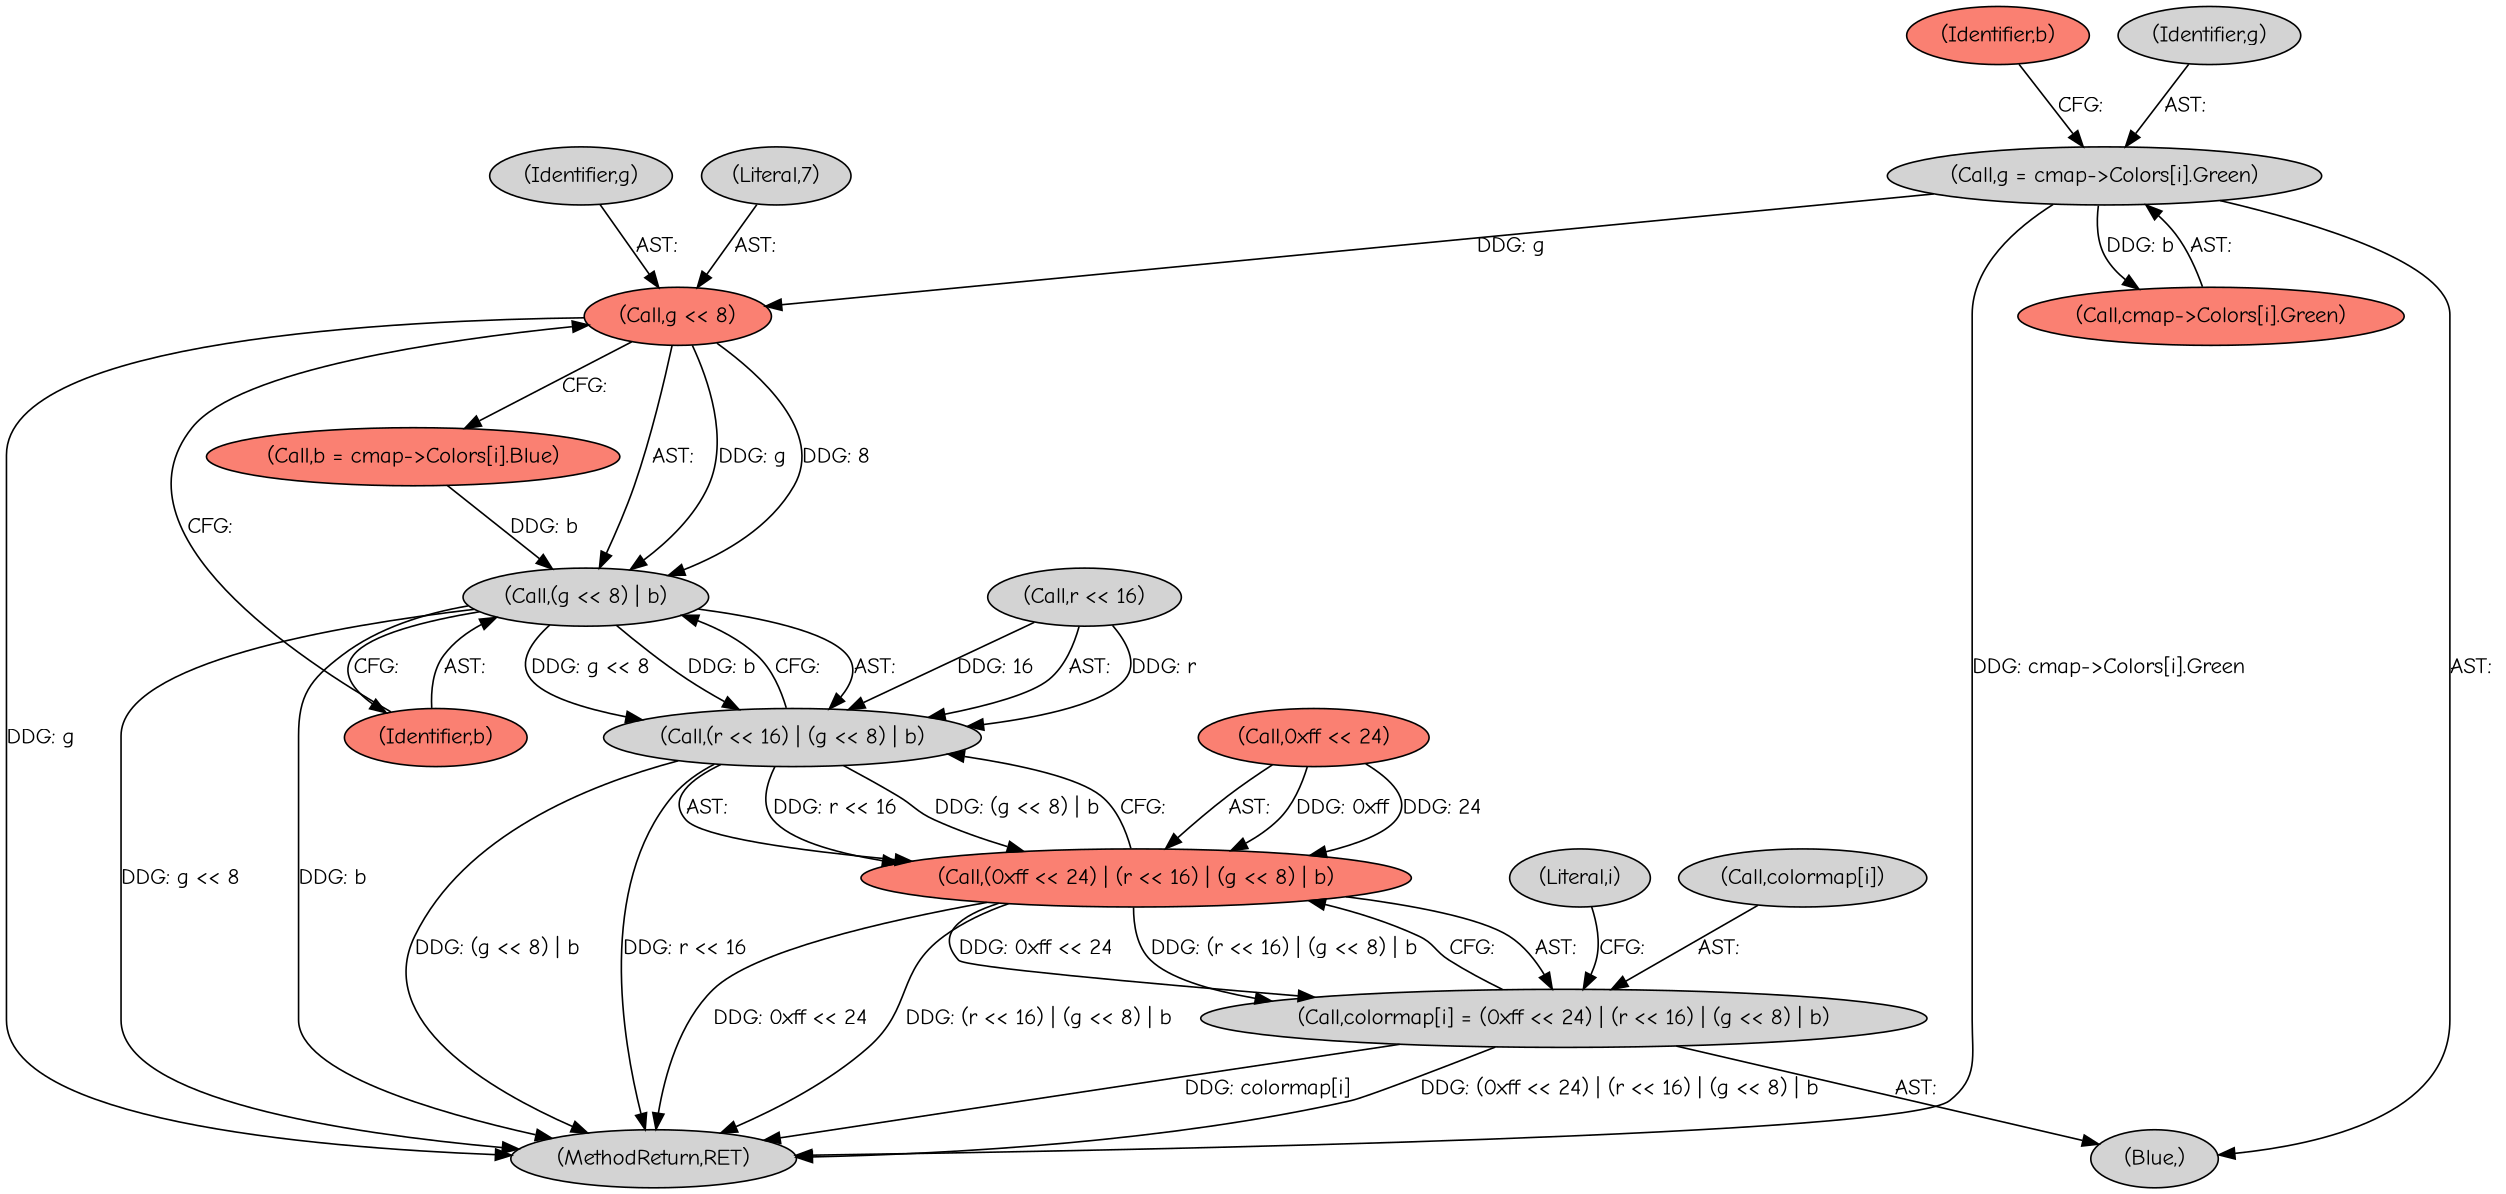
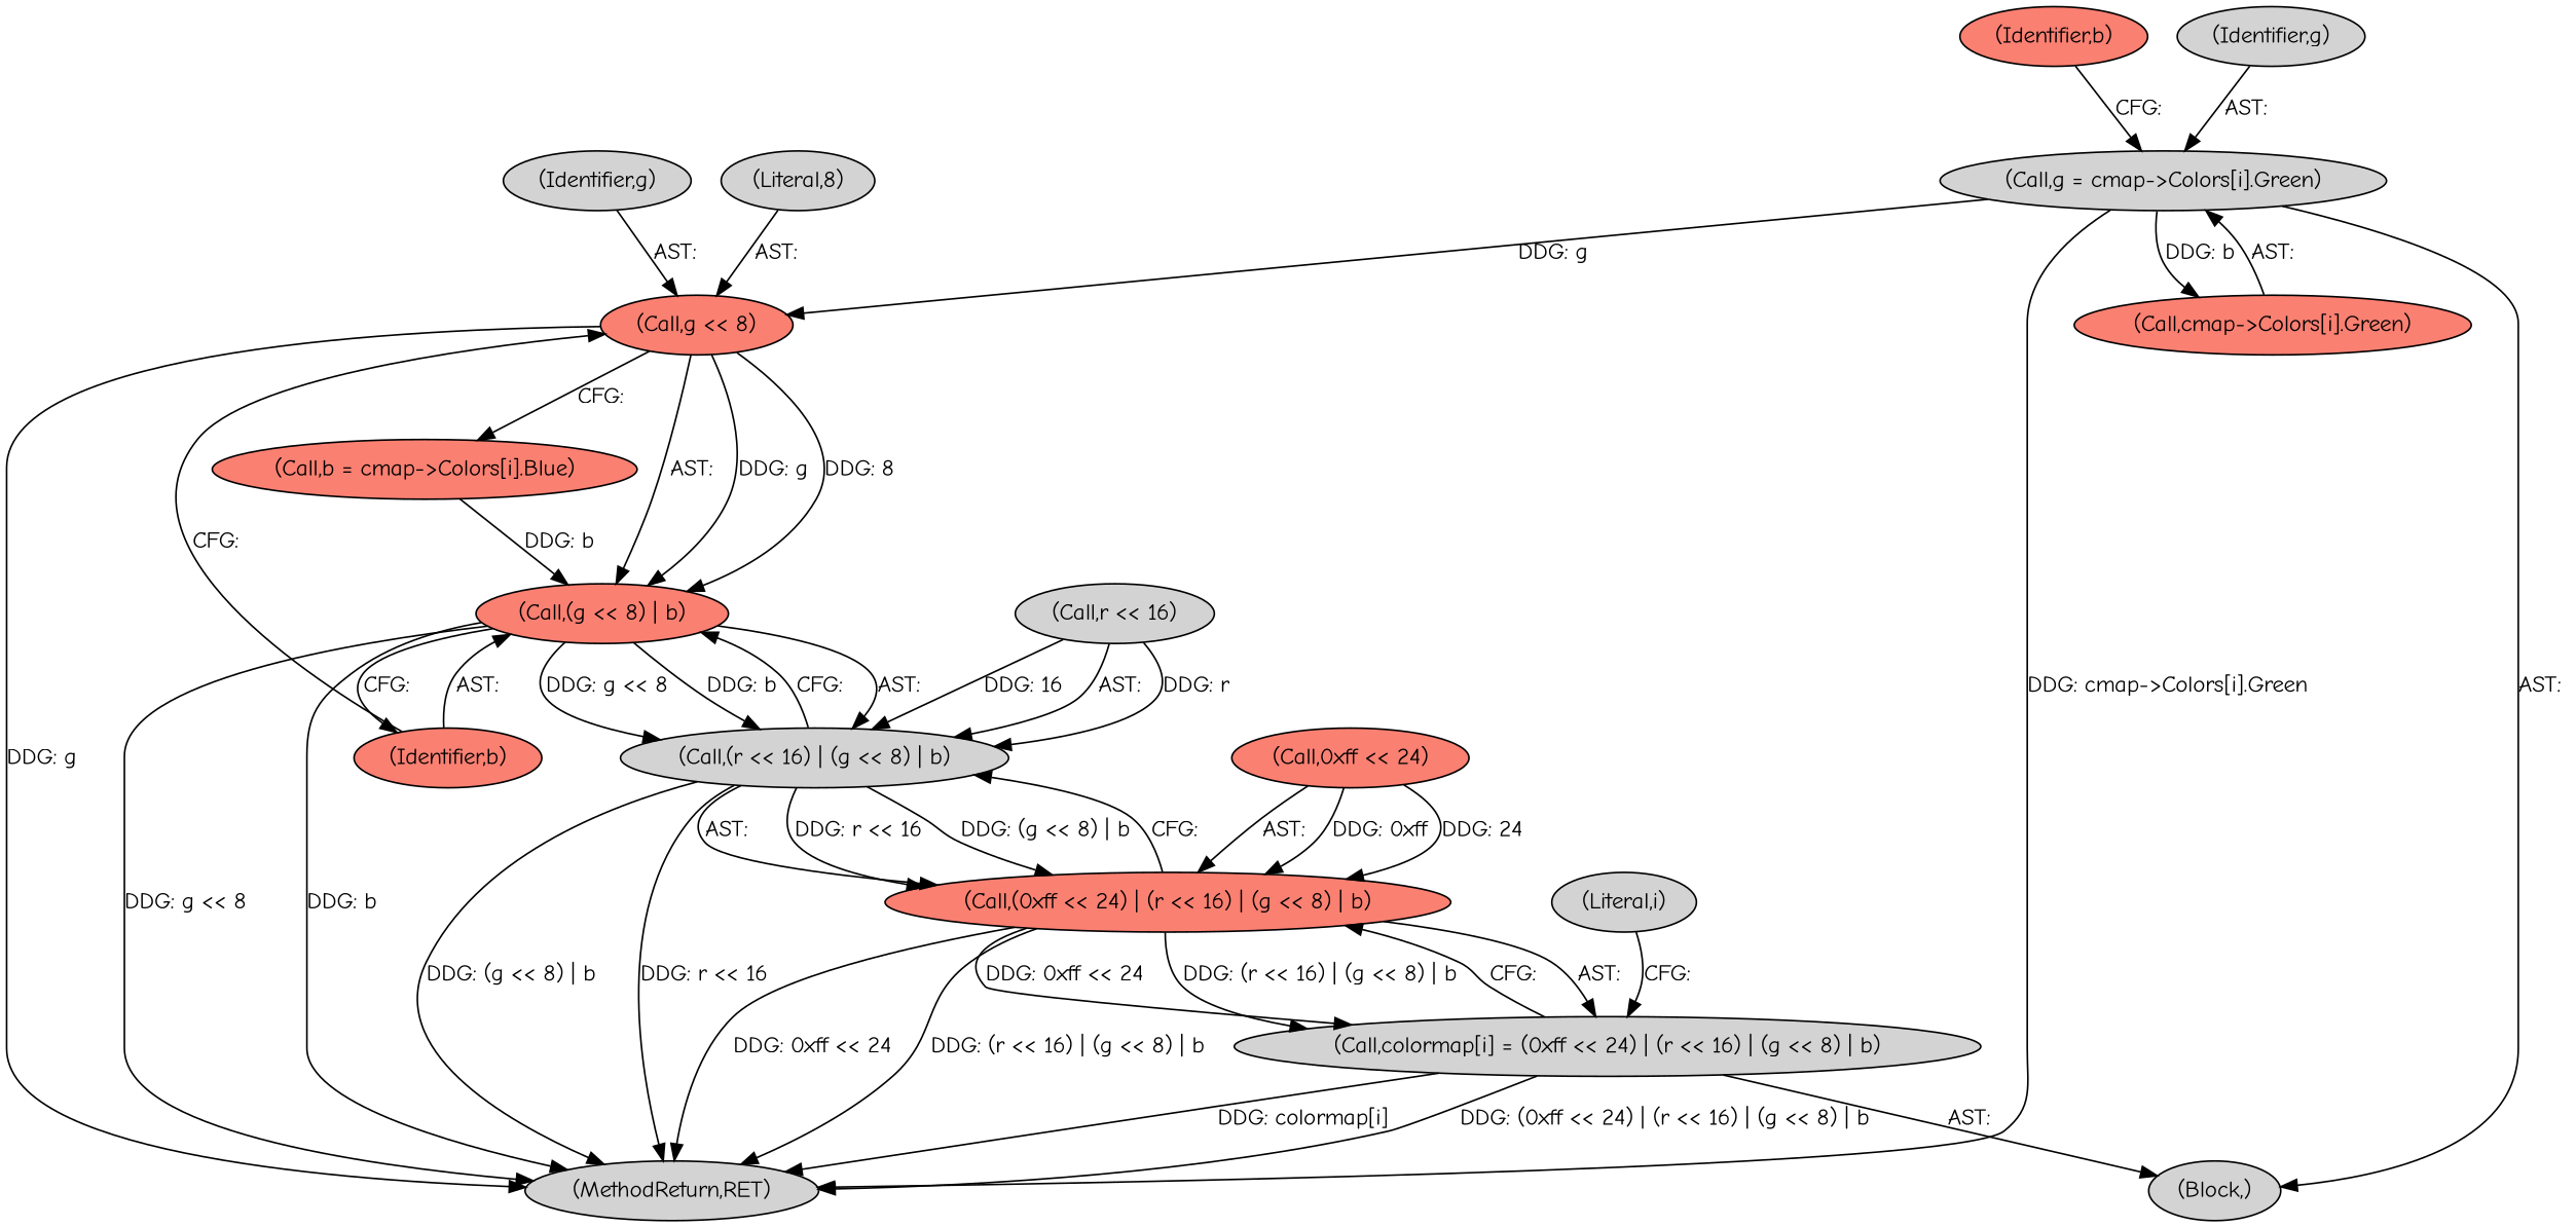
  digraph {
    fontname="Comic Neue"
    node [fillcolor=lightgrey fontname="Comic Neue" style=filled]
    edge [fontname="Comic Neue"]
    n1 [label="(Call,g = cmap->Colors[i].Green)"]
    n2 [fillcolor=salmon label="(Call,g << 8)"]
-   n3 [label="(Blue,)"]
+   n3 [label="(Block,)"]
    n4 [label="(MethodReturn,RET)"]
    n5 [fillcolor=salmon label="(Call,cmap->Colors[i].Green)"]
-   n6 [label="(Call,(g << 8) | b)"]
+   n6 [fillcolor=salmon label="(Call,(g << 8) | b)"]
    n7 [fillcolor=salmon label="(Call,b = cmap->Colors[i].Blue)"]
    n8 [label="(Call,(r << 16) | (g << 8) | b)"]
    n9 [fillcolor=salmon label="(Identifier,b)"]
-   n10 [label="(Literal,7)"]
+   n10 [label="(Literal,8)"]
    n11 [fillcolor=salmon label="(Call,(0xff << 24) | (r << 16) | (g << 8) | b)"]
    n12 [label="(Call,colormap[i] = (0xff << 24) | (r << 16) | (g << 8) | b)"]
    n13 [fillcolor=salmon label="(Identifier,b)"]
    n14 [label="(Literal,i)"]
-   n15 [label="(Call,colormap[i])"]
    n16 [label="(Identifier,g)"]
    n17 [fillcolor=salmon label="(Call,0xff << 24)"]
    n18 [label="(Call,r << 16)"]
    n19 [label="(Identifier,g)"]
    n1 -> n2 [label="DDG: g"]
    n1 -> n3 [label="AST: "]
    n1 -> n4 [label="DDG: cmap->Colors[i].Green"]
    n1 -> n5 [label="DDG: b"]
    n2 -> n4 [label="DDG: g"]
    n2 -> n6 [label="AST: "]
    n2 -> n6 [label="DDG: g"]
    n2 -> n6 [label="DDG: 8"]
    n2 -> n7 [label="CFG: "]
    n5 -> n1 [label="AST: "]
    n6 -> n4 [label="DDG: b"]
    n6 -> n4 [label="DDG: g << 8"]
    n6 -> n8 [label="AST: "]
    n6 -> n8 [label="DDG: g << 8"]
    n6 -> n8 [label="DDG: b"]
    n6 -> n9 [label="CFG: "]
    n7 -> n6 [label="DDG: b"]
    n8 -> n4 [label="DDG: (g << 8) | b"]
    n8 -> n4 [label="DDG: r << 16"]
    n8 -> n6 [label="CFG: "]
    n8 -> n11 [label="AST: "]
    n8 -> n11 [label="DDG: r << 16"]
    n8 -> n11 [label="DDG: (g << 8) | b"]
    n9 -> n2 [label="CFG: "]
    n9 -> n6 [label="AST: "]
    n10 -> n2 [label="AST: "]
    n11 -> n4 [label="DDG: 0xff << 24"]
    n11 -> n4 [label="DDG: (r << 16) | (g << 8) | b"]
    n11 -> n8 [label="CFG: "]
    n11 -> n12 [label="AST: "]
    n11 -> n12 [label="DDG: 0xff << 24"]
    n11 -> n12 [label="DDG: (r << 16) | (g << 8) | b"]
    n12 -> n3 [label="AST: "]
    n12 -> n4 [label="DDG: colormap[i]"]
    n12 -> n4 [label="DDG: (0xff << 24) | (r << 16) | (g << 8) | b"]
    n12 -> n11 [label="CFG: "]
    n13 -> n1 [label="CFG: "]
    n14 -> n12 [label="CFG: "]
-   n15 -> n12 [label="AST: "]
    n16 -> n1 [label="AST: "]
    n17 -> n11 [label="AST: "]
    n17 -> n11 [label="DDG: 0xff"]
    n17 -> n11 [label="DDG: 24"]
    n18 -> n8 [label="AST: "]
    n18 -> n8 [label="DDG: r"]
    n18 -> n8 [label="DDG: 16"]
    n19 -> n2 [label="AST: "]
  }
